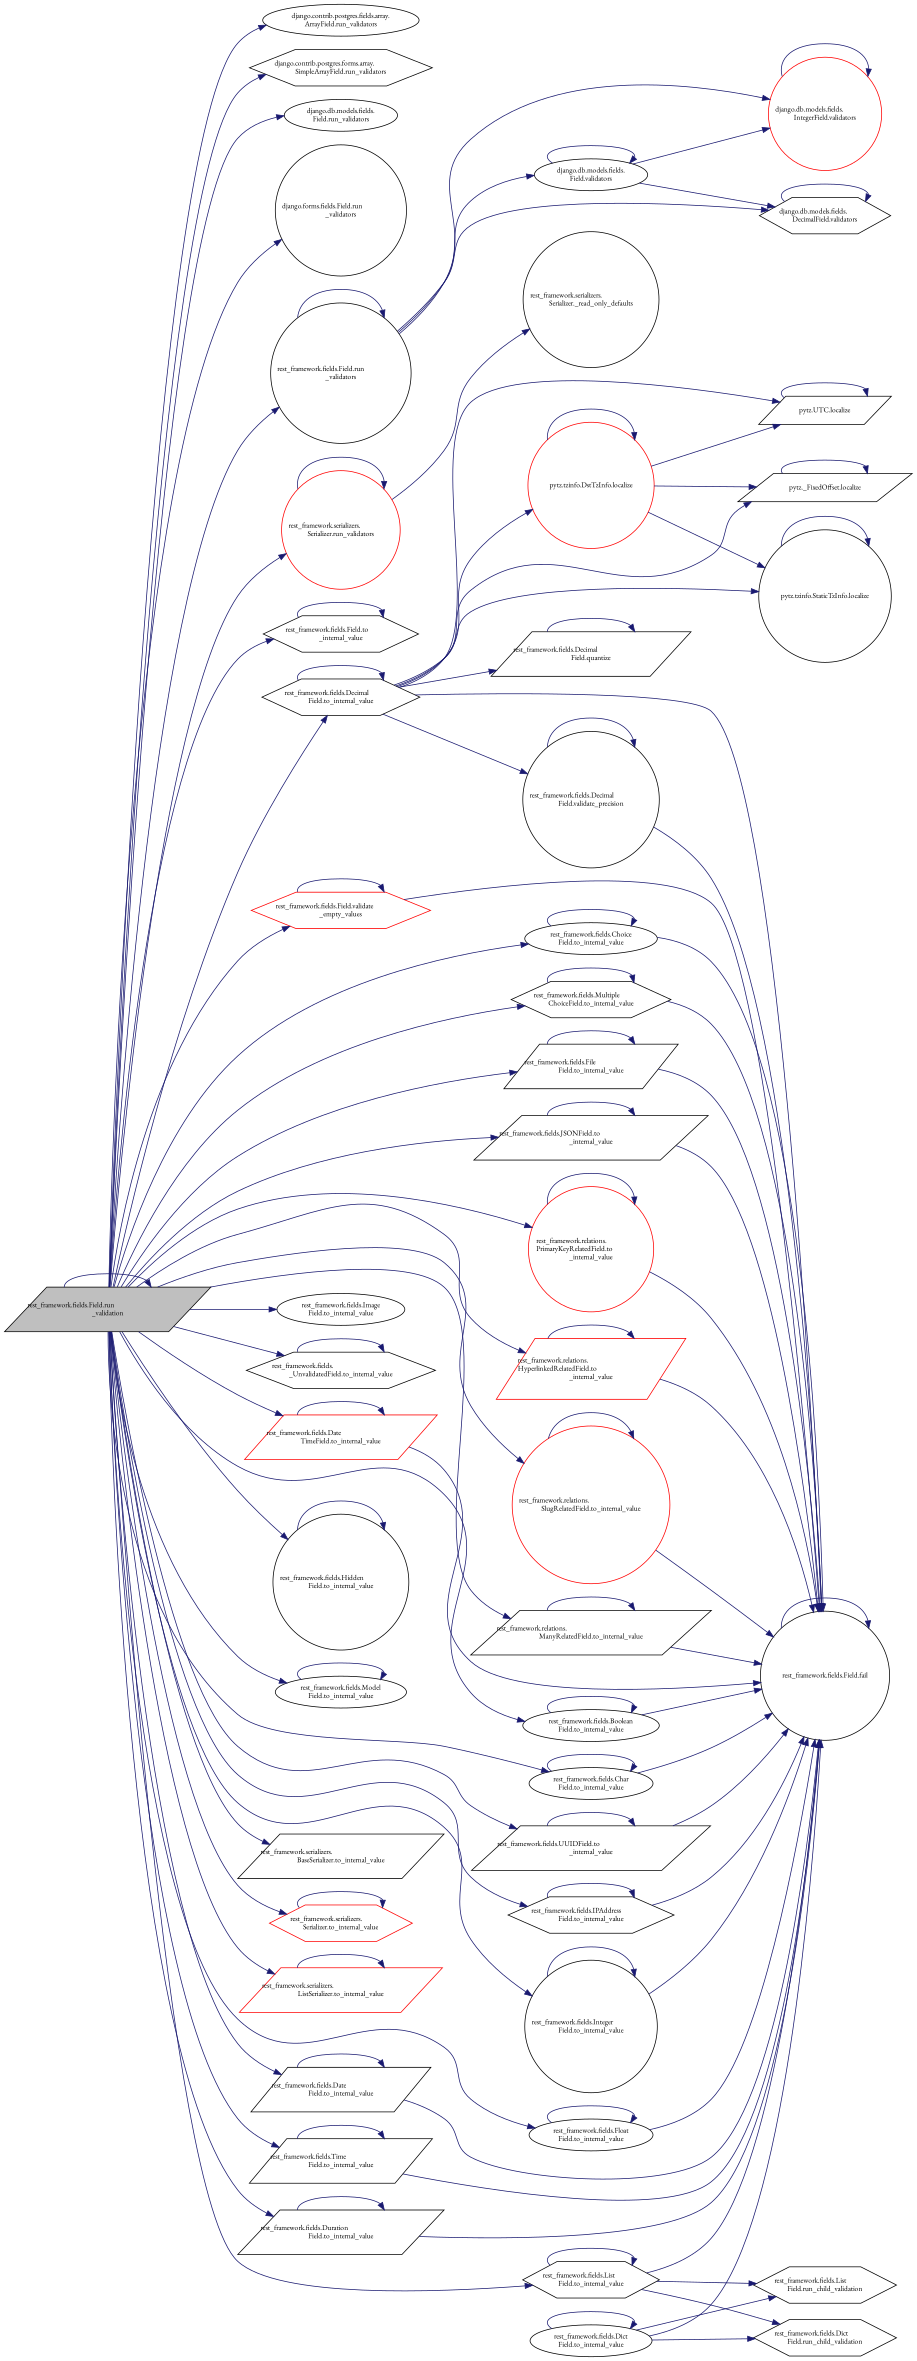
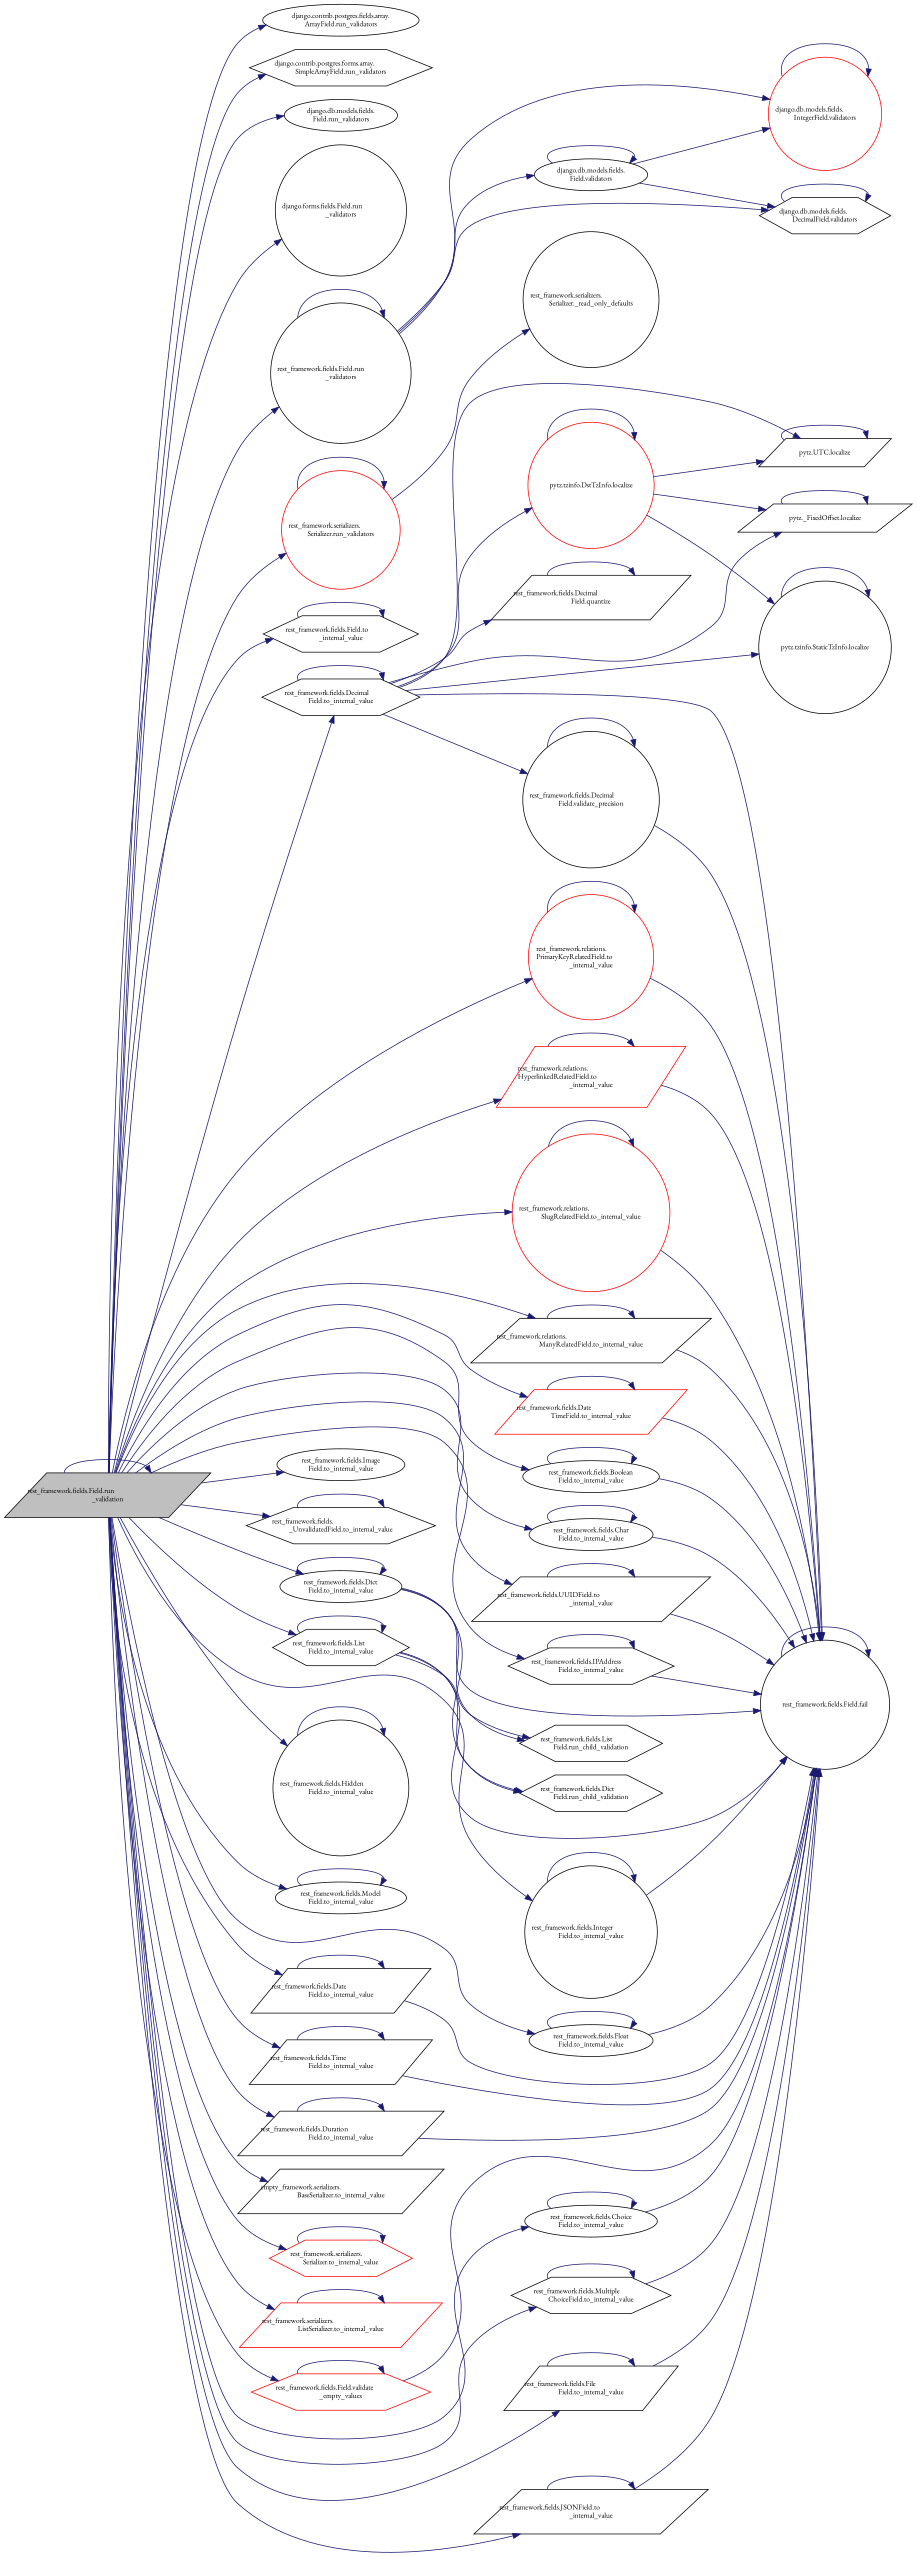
  digraph {
    fontname="EB Garamond"
    rankdir=LR
    node [color=black fillcolor=white fontname="EB Garamond" fontsize=10 shape=parallelogram style=filled]
    edge [color=midnightblue fontname="EB Garamond" fontsize=10 labelfontname=Helvetica labelfontsize=10 style=solid]
    n1 [fillcolor=grey75 fontcolor=black height=0.2 label="rest_framework.fields.Field.run\l_validation" width=0.4]
    n2 [height=0.2 label="django.contrib.postgres.fields.array.\lArrayField.run_validators" shape=ellipse width=0.4]
    n3 [height=0.2 label="django.contrib.postgres.forms.array.\lSimpleArrayField.run_validators" shape=hexagon width=0.4]
    n4 [height=0.2 label="django.db.models.fields.\lField.run_validators" shape=ellipse width=0.4]
    n5 [height=0.2 label="django.forms.fields.Field.run\l_validators" shape=circle width=0.4]
    n6 [height=0.2 label="rest_framework.fields.Field.run\l_validators" shape=circle width=0.4]
    n7 [color=red height=0.2 label="rest_framework.serializers.\lSerializer.run_validators" shape=circle width=0.4]
    n8 [height=0.2 label="rest_framework.fields.Field.to\l_internal_value" shape=hexagon width=0.4]
    n9 [height=0.2 label="rest_framework.fields.Boolean\lField.to_internal_value" shape=ellipse width=0.4]
    n10 [height=0.2 label="rest_framework.fields.Char\lField.to_internal_value" shape=ellipse width=0.4]
    n11 [height=0.2 label="rest_framework.fields.UUIDField.to\l_internal_value" width=0.4]
    n12 [height=0.2 label="rest_framework.fields.IPAddress\lField.to_internal_value" shape=hexagon width=0.4]
    n13 [height=0.2 label="rest_framework.fields.Integer\lField.to_internal_value" shape=circle width=0.4]
    n14 [height=0.2 label="rest_framework.fields.Float\lField.to_internal_value" shape=ellipse width=0.4]
    n15 [height=0.2 label="rest_framework.fields.Decimal\lField.to_internal_value" shape=hexagon width=0.4]
    n16 [height=0.2 label="rest_framework.fields.Choice\lField.to_internal_value" shape=ellipse width=0.4]
    n17 [height=0.2 label="rest_framework.fields.Multiple\lChoiceField.to_internal_value" shape=hexagon width=0.4]
    n18 [height=0.2 label="rest_framework.fields.File\lField.to_internal_value" width=0.4]
    n19 [height=0.2 label="rest_framework.fields.Image\lField.to_internal_value" shape=ellipse width=0.4]
    n20 [height=0.2 label="rest_framework.fields.\l_UnvalidatedField.to_internal_value" shape=hexagon width=0.4]
    n21 [height=0.2 label="rest_framework.fields.List\lField.to_internal_value" shape=hexagon width=0.4]
    n22 [height=0.2 label="rest_framework.fields.Dict\lField.to_internal_value" shape=ellipse width=0.4]
    n23 [height=0.2 label="rest_framework.fields.JSONField.to\l_internal_value" width=0.4]
    n24 [height=0.2 label="rest_framework.fields.Hidden\lField.to_internal_value" shape=circle width=0.4]
    n25 [height=0.2 label="rest_framework.fields.Model\lField.to_internal_value" shape=ellipse width=0.4]
    n26 [color=red height=0.2 label="rest_framework.relations.\lPrimaryKeyRelatedField.to\l_internal_value" shape=circle width=0.4]
    n27 [color=red height=0.2 label="rest_framework.relations.\lHyperlinkedRelatedField.to\l_internal_value" width=0.4]
    n28 [color=red height=0.2 label="rest_framework.relations.\lSlugRelatedField.to_internal_value" shape=circle width=0.4]
    n29 [height=0.2 label="rest_framework.relations.\lManyRelatedField.to_internal_value" width=0.4]
-   n30 [height=0.2 label="rest_framework.serializers.\lBaseSerializer.to_internal_value" width=0.4]
+   n30 [height=0.2 label="empty_framework.serializers.\lBaseSerializer.to_internal_value" width=0.4]
    n31 [color=red height=0.2 label="rest_framework.serializers.\lSerializer.to_internal_value" shape=hexagon width=0.4]
    n32 [color=red height=0.2 label="rest_framework.serializers.\lListSerializer.to_internal_value" width=0.4]
    n33 [color=red height=0.2 label="rest_framework.fields.Date\lTimeField.to_internal_value" width=0.4]
    n34 [height=0.2 label="rest_framework.fields.Date\lField.to_internal_value" width=0.4]
    n35 [height=0.2 label="rest_framework.fields.Time\lField.to_internal_value" width=0.4]
    n36 [height=0.2 label="rest_framework.fields.Duration\lField.to_internal_value" width=0.4]
    n37 [color=red height=0.2 label="rest_framework.fields.Field.validate\l_empty_values" shape=hexagon width=0.4]
    n38 [height=0.2 label="django.db.models.fields.\lField.validators" shape=ellipse width=0.4]
    n39 [height=0.2 label="django.db.models.fields.\lDecimalField.validators" shape=hexagon width=0.4]
    n40 [color=red height=0.2 label="django.db.models.fields.\lIntegerField.validators" shape=circle width=0.4]
    n41 [height=0.2 label="rest_framework.serializers.\lSerializer._read_only_defaults" shape=circle width=0.4]
    n42 [height=0.2 label="rest_framework.fields.Field.fail" shape=circle width=0.4]
    n43 [height=0.2 label="pytz.UTC.localize" width=0.4]
    n44 [height=0.2 label="pytz._FixedOffset.localize" width=0.4]
    n45 [height=0.2 label="pytz.tzinfo.StaticTzInfo.localize" shape=circle width=0.4]
    n46 [color=red height=0.2 label="pytz.tzinfo.DstTzInfo.localize" shape=circle width=0.4]
    n47 [height=0.2 label="rest_framework.fields.Decimal\lField.quantize" width=0.4]
    n48 [height=0.2 label="rest_framework.fields.Decimal\lField.validate_precision" shape=circle width=0.4]
    n49 [height=0.2 label="rest_framework.fields.List\lField.run_child_validation" shape=hexagon width=0.4]
    n50 [height=0.2 label="rest_framework.fields.Dict\lField.run_child_validation" shape=hexagon width=0.4]
    n1 -> n1
    n1 -> n2
    n1 -> n3
    n1 -> n4
    n1 -> n5
    n1 -> n6
    n1 -> n7
    n1 -> n8
    n1 -> n9
    n1 -> n10
    n1 -> n11
    n1 -> n12
    n1 -> n13
    n1 -> n14
    n1 -> n15
    n1 -> n16
    n1 -> n17
    n1 -> n18
    n1 -> n19
    n1 -> n20
    n1 -> n21
+   n1 -> n22
    n1 -> n23
    n1 -> n24
    n1 -> n25
    n1 -> n26
    n1 -> n27
    n1 -> n28
    n1 -> n29
    n1 -> n30
    n1 -> n31
    n1 -> n32
    n1 -> n33
    n1 -> n34
    n1 -> n35
    n1 -> n36
    n1 -> n37
    n6 -> n6
    n6 -> n38
    n6 -> n39
    n6 -> n40
    n7 -> n7
    n7 -> n41
    n8 -> n8
    n9 -> n9
    n9 -> n42
    n10 -> n10
    n10 -> n42
    n11 -> n11
    n11 -> n42
    n12 -> n12
    n12 -> n42
    n13 -> n13
    n13 -> n42
    n14 -> n14
    n14 -> n42
    n15 -> n15
    n15 -> n42
    n15 -> n43
    n15 -> n44
    n15 -> n45
    n15 -> n46
    n15 -> n47
    n15 -> n48
    n16 -> n16
    n16 -> n42
    n17 -> n17
    n17 -> n42
    n18 -> n18
    n18 -> n42
    n20 -> n20
    n21 -> n21
    n21 -> n42
    n21 -> n49
    n21 -> n50
    n22 -> n22
    n22 -> n42
    n22 -> n49
    n22 -> n50
    n23 -> n23
    n23 -> n42
    n24 -> n24
    n25 -> n25
    n26 -> n26
    n26 -> n42
    n27 -> n27
    n27 -> n42
    n28 -> n28
    n28 -> n42
    n29 -> n29
    n29 -> n42
    n31 -> n31
    n32 -> n32
    n33 -> n33
    n33 -> n42
    n34 -> n34
    n34 -> n42
    n35 -> n35
    n35 -> n42
    n36 -> n36
    n36 -> n42
    n37 -> n37
    n37 -> n42
    n38 -> n38
    n38 -> n39
    n38 -> n40
    n39 -> n39
    n40 -> n40
    n42 -> n42
    n43 -> n43
    n44 -> n44
    n45 -> n45
    n46 -> n43
    n46 -> n44
    n46 -> n45
    n46 -> n46
    n47 -> n47
    n48 -> n42
    n48 -> n48
  }
